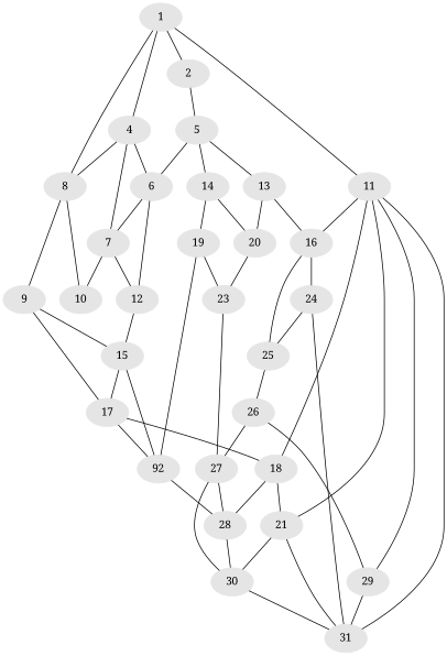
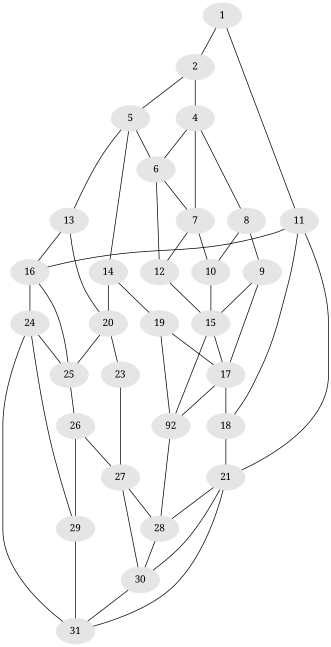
  graph {
    fontname="Noto Serif"
    node [color=gray90 fontname="Noto Serif" style=filled]
    edge [fontname="Noto Serif" weight=1.0]
    1
    2
    8
    11
    4
    5
    10
    9
    18
    16
    21
    31
    6
    7
    13
    14
    20
    12
    19
    15
    17
    n22 [label=92]
    24
    25
    28
    30
    23
    29
    26
    27
    1 -- 2
-   1 -- 8
    1 -- 11
-   1 -- 4
+   2 -- 4
    2 -- 5
    8 -- 10
    8 -- 9
    11 -- 18
    11 -- 16
    11 -- 21
-   11 -- 31
    4 -- 8
    4 -- 6
    4 -- 7
    5 -- 6
    5 -- 13
    5 -- 14
+   10 -- 15
    9 -- 15
    9 -- 17
    18 -- 21
    16 -- 24
    16 -- 25
    21 -- 31
-   18 -- 28
+   21 -- 28
    21 -- 30
    6 -- 7
    6 -- 12
    7 -- 10
    7 -- 12
    13 -- 16
    13 -- 20
    14 -- 20
    14 -- 19
+   20 -- 25
    20 -- 23
    12 -- 15
    19 -- n22
-   19 -- 23 [weight=2.0]
+   19 -- 17 [weight=2.0]
    15 -- 17
    15 -- n22
    17 -- 18
    17 -- n22
    n22 -- 28
    24 -- 31
    24 -- 25
-   11 -- 29
+   24 -- 29
    25 -- 26
    28 -- 30
    30 -- 31
    23 -- 27
    29 -- 31 [weight=2.0]
    26 -- 29
    26 -- 27
    27 -- 28
    27 -- 30
  }
